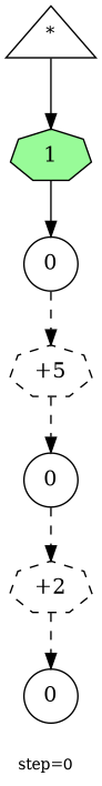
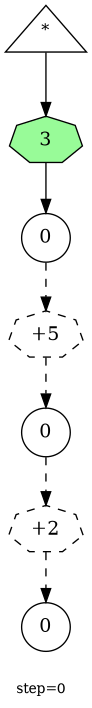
  digraph {
    fontsize=10
    label="step=0"
    labeljust=left
    labelloc=bottom
    node [color=black labelfontcolor=black peripheries=1 shape=septagon]
    edge [color=black style=dashed]
    n1 [label=<<SUP>*</SUP>> shape=triangle]
-   n2 [label=1 style=filled fillcolor=palegreen labelfontcolor=""]
+   n2 [label=3 style=filled fillcolor=palegreen labelfontcolor=""]
    n3 [label=<0> shape=circle]
    n4 [label=<+5> style=dashed labelfontcolor=""]
    n5 [label=<0> shape=circle]
    n6 [label=<+2> style=dashed labelfontcolor=""]
    n7 [label=<0> shape=circle]
    n1 -> n2 [style=""]
    n2 -> n3 [style=""]
    n3 -> n4
    n4 -> n5
    n5 -> n6
    n6 -> n7
  }
